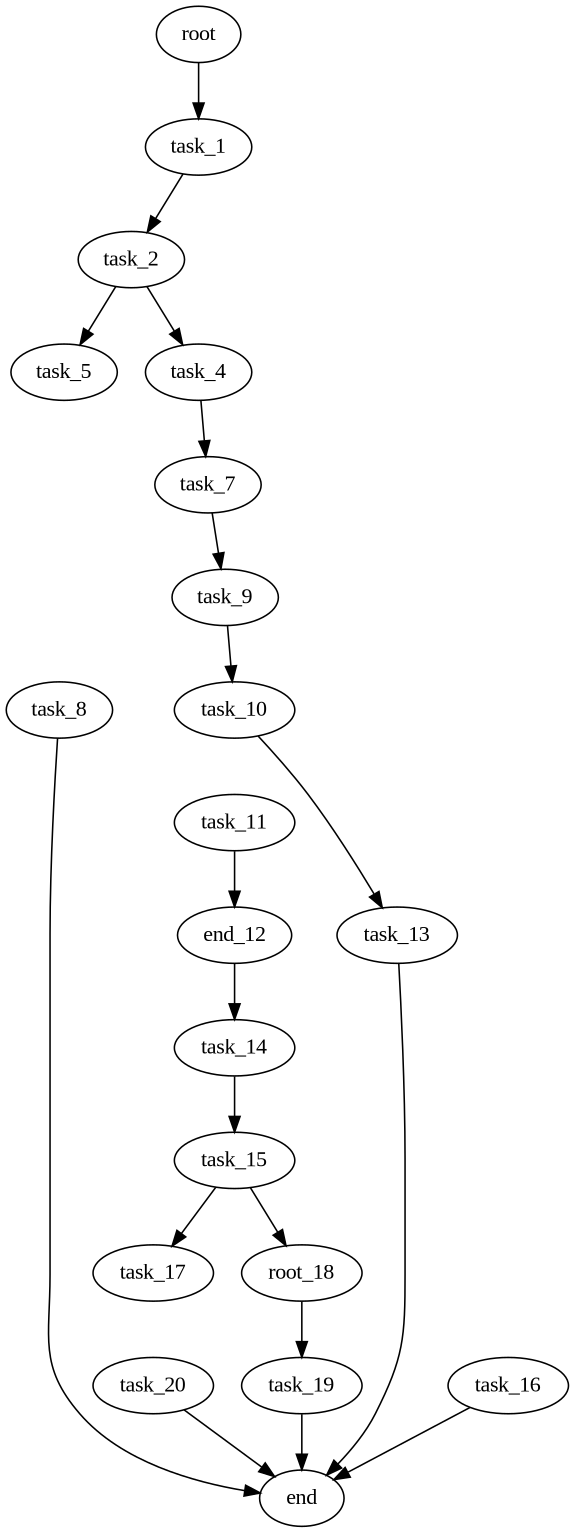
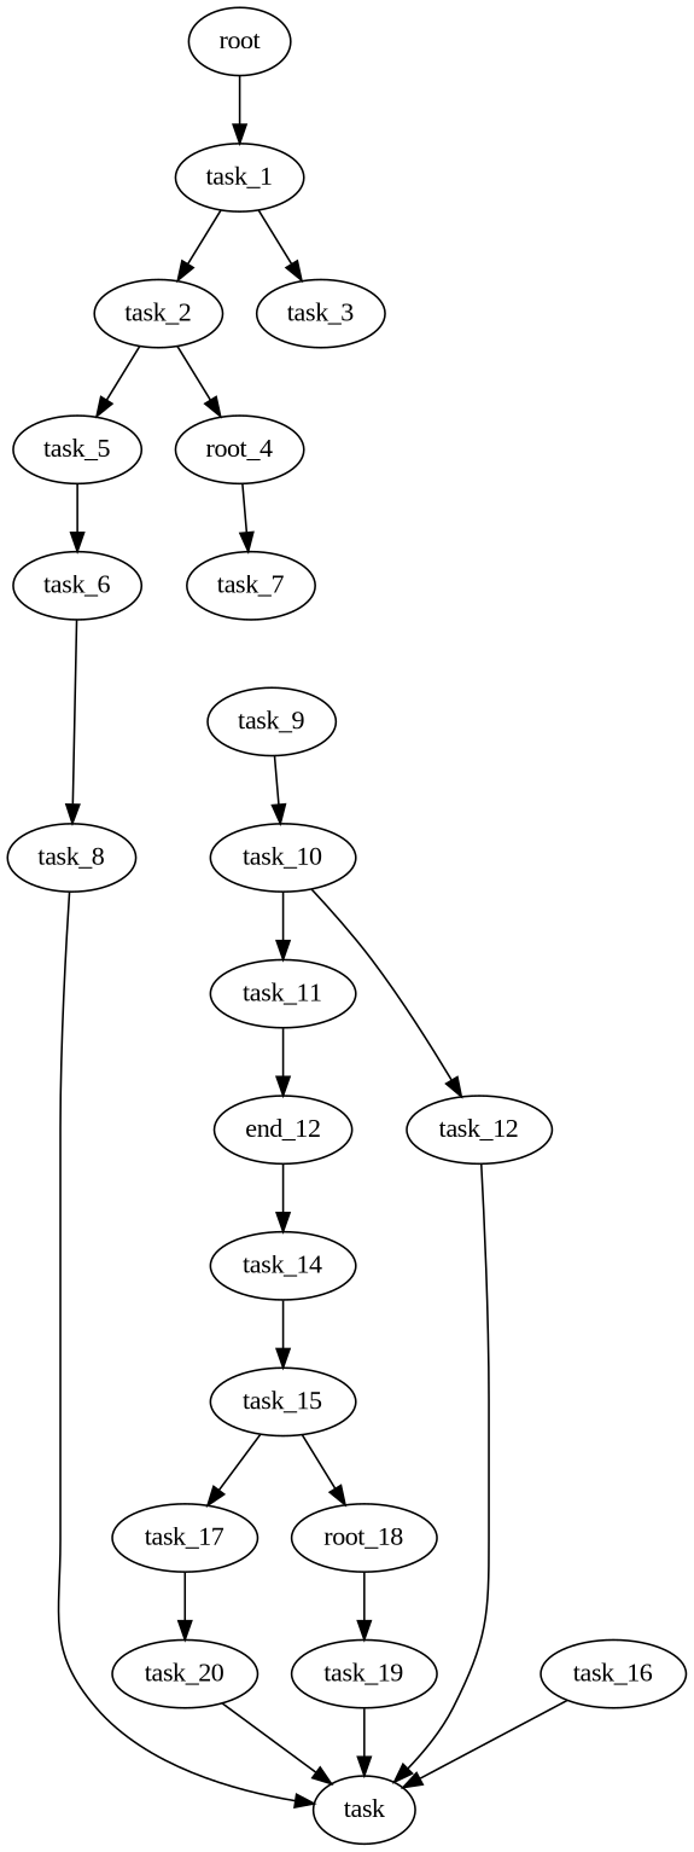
  digraph {
    fontname="Liberation Serif"
    node [fontname="Liberation Serif"]
    edge [fontname="Liberation Serif"]
    root
    task_1
    task_2
+   task_3
    task_5
-   task_4
+   task_4 [label=root_4]
+   task_6
    task_7
    task_9
    task_8
-   end
+   end [label=task]
    task_10
    task_11
-   task_13
+   task_13 [label=task_12]
    n15 [label=end_12]
    task_14
    task_15
    task_17
    n19 [label=root_18]
    task_16
    task_20
    task_19
    root -> task_1
    task_1 -> task_2
+   task_1 -> task_3
    task_2 -> task_5
    task_2 -> task_4
+   task_5 -> task_6
    task_4 -> task_7
-   task_7 -> task_9
+   task_6 -> task_8
    task_9 -> task_10
    task_8 -> end
+   task_10 -> task_11
    task_10 -> task_13
    task_11 -> n15
    task_13 -> end
    n15 -> task_14
    task_14 -> task_15
    task_15 -> task_17
    task_15 -> n19
+   task_17 -> task_20
    n19 -> task_19
    task_16 -> end
    task_20 -> end
    task_19 -> end
  }
